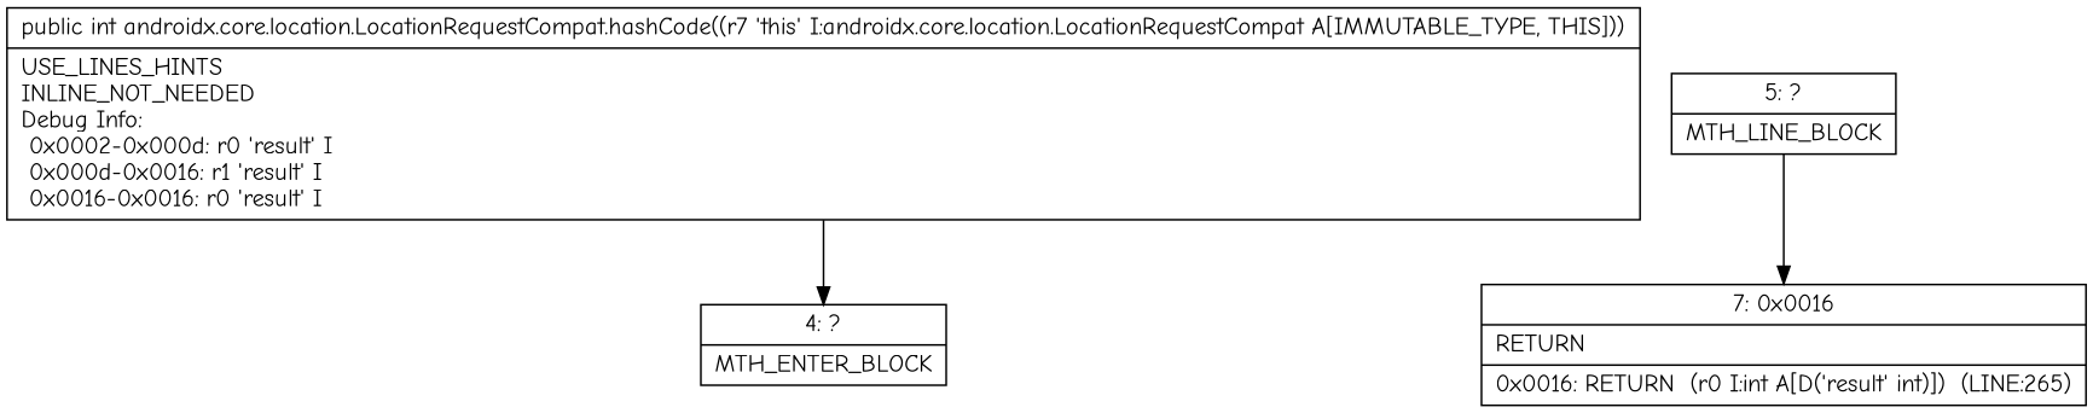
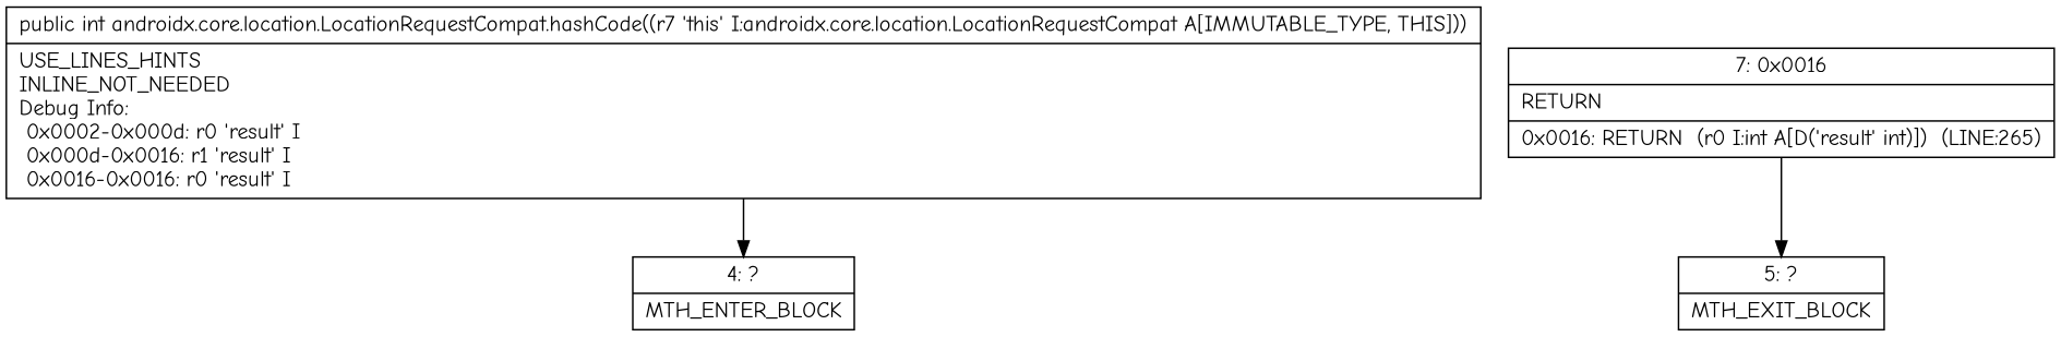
  digraph {
    fontname="Comic Neue"
    node [fontname="Comic Neue" shape=record]
    edge [fontname="Comic Neue"]
    n1 [label="{4\:\ ?|MTH_ENTER_BLOCK\l}"]
    n2 [label="{7\:\ 0x0016|RETURN\l|0x0016: RETURN  (r0 I:int A[D('result' int)])  (LINE:265)\l}"]
-   n3 [label="{5\:\ ?|MTH_LINE_BLOCK\l}"]
+   n3 [label="{5\:\ ?|MTH_EXIT_BLOCK\l}"]
    n4 [label="{public int androidx.core.location.LocationRequestCompat.hashCode((r7 'this' I:androidx.core.location.LocationRequestCompat A[IMMUTABLE_TYPE, THIS]))  | USE_LINES_HINTS\lINLINE_NOT_NEEDED\lDebug Info:\l  0x0002\-0x000d: r0 'result' I\l  0x000d\-0x0016: r1 'result' I\l  0x0016\-0x0016: r0 'result' I\l}"]
-   n3 -> n2
+   n2 -> n3
    n4 -> n1
  }
